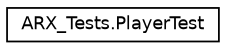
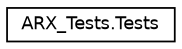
  digraph {
    rankdir=LR
-   n1 [color=black fillcolor=white fontname=Helvetica fontsize=10 height=0.2 label="ARX_Tests.PlayerTest" shape=record style=filled width=0.4]
+   n1 [color=black fillcolor=white fontname=Helvetica fontsize=10 height=0.2 label="ARX_Tests.Tests" shape=record style=filled width=0.4]
  }
